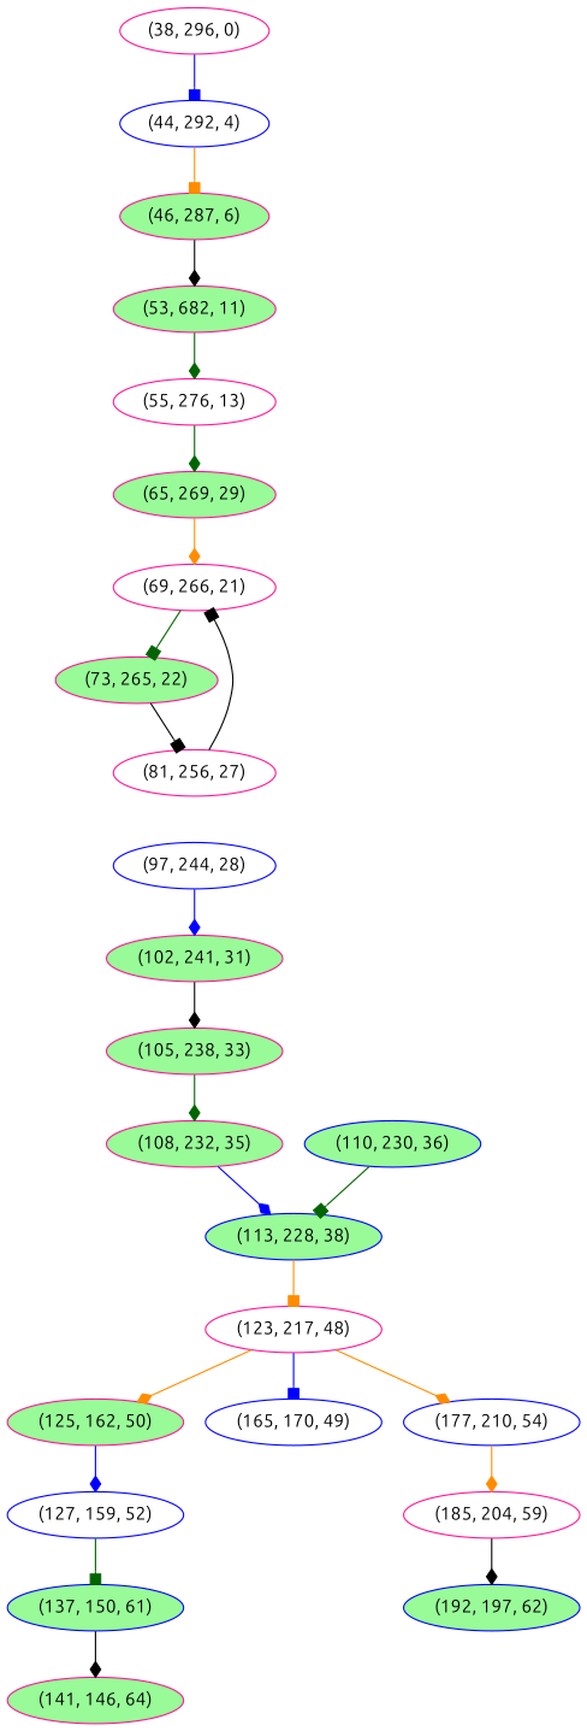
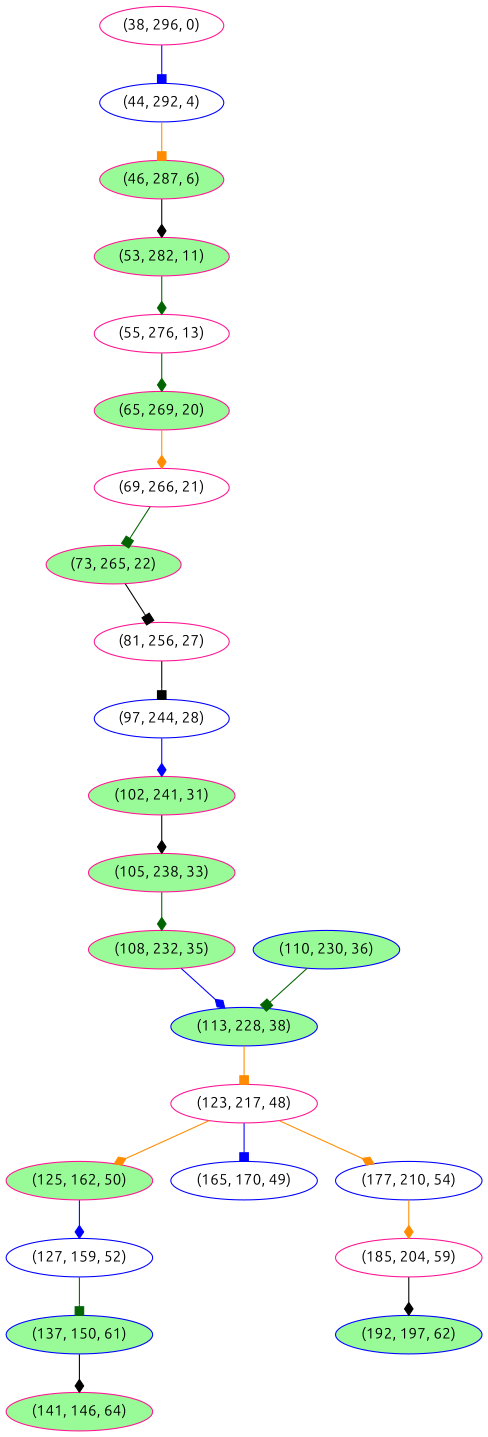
  digraph {
    fontname=Ubuntu
    node [color=deeppink fillcolor=palegreen fontname=Ubuntu style=filled]
    edge [arrowhead=diamond color=darkorange fontname=Ubuntu]
    "(38, 296, 0)" [fillcolor=white]
    "(44, 292, 4)" [color=blue fillcolor=white]
    "(46, 287, 6)"
-   "(53, 282, 11)" [label="(53, 682, 11)"]
+   "(53, 282, 11)"
    "(55, 276, 13)" [fillcolor=white]
-   "(65, 269, 20)" [label="(65, 269, 29)"]
+   "(65, 269, 20)"
    "(69, 266, 21)" [fillcolor=white]
    "(73, 265, 22)"
    "(81, 256, 27)" [fillcolor=white]
    "(97, 244, 28)" [color=blue fillcolor=white]
    "(102, 241, 31)"
    "(105, 238, 33)"
    "(108, 232, 35)"
    "(113, 228, 38)" [color=blue]
    "(110, 230, 36)" [color=blue]
    "(123, 217, 48)" [fillcolor=white]
    "(125, 162, 50)"
    "(165, 170, 49)" [color=blue fillcolor=white]
    "(177, 210, 54)" [color=blue fillcolor=white]
    "(127, 159, 52)" [color=blue fillcolor=white]
    "(185, 204, 59)" [fillcolor=white]
    "(137, 150, 61)" [color=blue]
    "(141, 146, 64)"
    "(192, 197, 62)" [color=blue]
    "(38, 296, 0)" -> "(44, 292, 4)" [arrowhead=box color=blue]
    "(44, 292, 4)" -> "(46, 287, 6)" [arrowhead=box]
    "(46, 287, 6)" -> "(53, 282, 11)" [color=black]
    "(53, 282, 11)" -> "(55, 276, 13)" [color=darkgreen]
    "(55, 276, 13)" -> "(65, 269, 20)" [color=darkgreen]
    "(65, 269, 20)" -> "(69, 266, 21)"
    "(69, 266, 21)" -> "(73, 265, 22)" [arrowhead=box color=darkgreen]
    "(73, 265, 22)" -> "(81, 256, 27)" [arrowhead=box color=black]
-   "(81, 256, 27)" -> "(69, 266, 21)" [arrowhead=box color=black]
+   "(81, 256, 27)" -> "(97, 244, 28)" [arrowhead=box color=black]
    "(97, 244, 28)" -> "(102, 241, 31)" [color=blue]
    "(102, 241, 31)" -> "(105, 238, 33)" [color=black]
    "(105, 238, 33)" -> "(108, 232, 35)" [color=darkgreen]
    "(108, 232, 35)" -> "(113, 228, 38)" [color=blue]
    "(113, 228, 38)" -> "(123, 217, 48)" [arrowhead=box]
    "(110, 230, 36)" -> "(113, 228, 38)" [arrowhead=box color=darkgreen]
    "(123, 217, 48)" -> "(125, 162, 50)"
    "(123, 217, 48)" -> "(165, 170, 49)" [arrowhead=box color=blue]
    "(123, 217, 48)" -> "(177, 210, 54)"
    "(125, 162, 50)" -> "(127, 159, 52)" [color=blue]
    "(177, 210, 54)" -> "(185, 204, 59)"
    "(127, 159, 52)" -> "(137, 150, 61)" [arrowhead=box color=darkgreen]
    "(185, 204, 59)" -> "(192, 197, 62)" [color=black]
    "(137, 150, 61)" -> "(141, 146, 64)" [color=black]
  }
